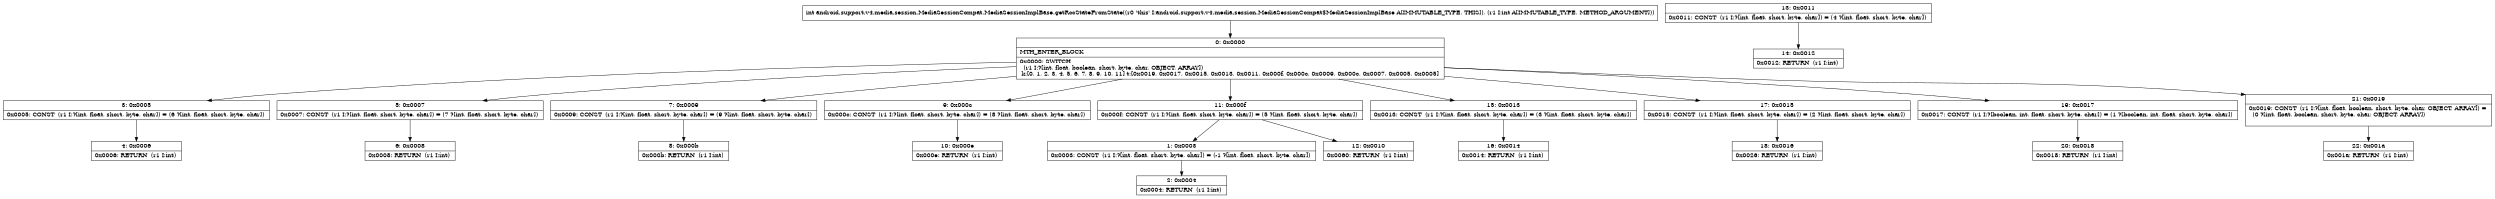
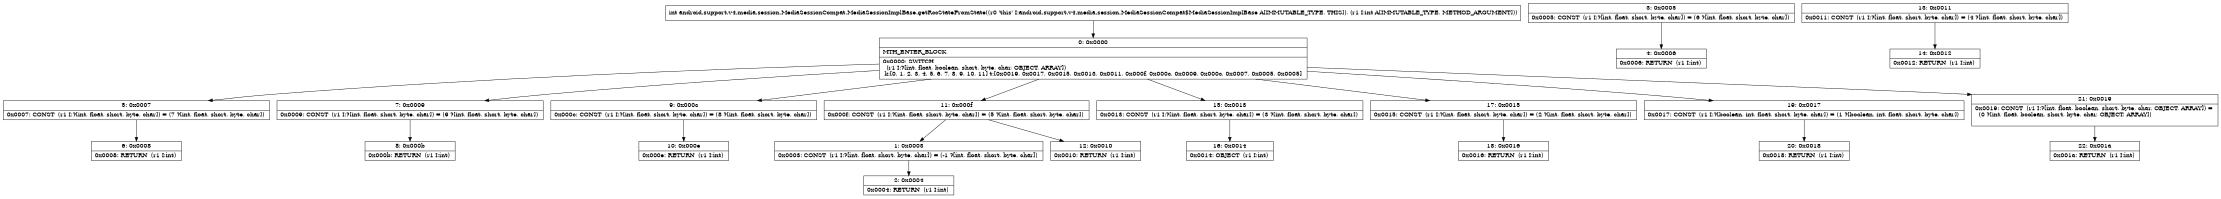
  digraph {
    node [shape=record]
    n1 [label="{0\:\ 0x0000|MTH_ENTER_BLOCK\l|0x0000: SWITCH  \l  (r1 I:?[int, float, boolean, short, byte, char, OBJECT, ARRAY])\l k:[0, 1, 2, 3, 4, 5, 6, 7, 8, 9, 10, 11] t:[0x0019, 0x0017, 0x0015, 0x0013, 0x0011, 0x000f, 0x000c, 0x0009, 0x000c, 0x0007, 0x0005, 0x0005] \l}"]
    n2 [label="{3\:\ 0x0005|0x0005: CONST  (r1 I:?[int, float, short, byte, char]) = (6 ?[int, float, short, byte, char]) \l}"]
    n3 [label="{5\:\ 0x0007|0x0007: CONST  (r1 I:?[int, float, short, byte, char]) = (7 ?[int, float, short, byte, char]) \l}"]
    n4 [label="{7\:\ 0x0009|0x0009: CONST  (r1 I:?[int, float, short, byte, char]) = (9 ?[int, float, short, byte, char]) \l}"]
    n5 [label="{9\:\ 0x000c|0x000c: CONST  (r1 I:?[int, float, short, byte, char]) = (8 ?[int, float, short, byte, char]) \l}"]
    n6 [label="{11\:\ 0x000f|0x000f: CONST  (r1 I:?[int, float, short, byte, char]) = (5 ?[int, float, short, byte, char]) \l}"]
    n7 [label="{15\:\ 0x0013|0x0013: CONST  (r1 I:?[int, float, short, byte, char]) = (3 ?[int, float, short, byte, char]) \l}"]
    n8 [label="{17\:\ 0x0015|0x0015: CONST  (r1 I:?[int, float, short, byte, char]) = (2 ?[int, float, short, byte, char]) \l}"]
    n9 [label="{19\:\ 0x0017|0x0017: CONST  (r1 I:?[boolean, int, float, short, byte, char]) = (1 ?[boolean, int, float, short, byte, char]) \l}"]
    n10 [label="{21\:\ 0x0019|0x0019: CONST  (r1 I:?[int, float, boolean, short, byte, char, OBJECT, ARRAY]) = \l  (0 ?[int, float, boolean, short, byte, char, OBJECT, ARRAY])\l \l}"]
    n11 [label="{1\:\ 0x0003|0x0003: CONST  (r1 I:?[int, float, short, byte, char]) = (\-1 ?[int, float, short, byte, char]) \l}"]
    n12 [label="{2\:\ 0x0004|0x0004: RETURN  (r1 I:int) \l}"]
    n13 [label="{4\:\ 0x0006|0x0006: RETURN  (r1 I:int) \l}"]
    n14 [label="{6\:\ 0x0008|0x0008: RETURN  (r1 I:int) \l}"]
    n15 [label="{8\:\ 0x000b|0x000b: RETURN  (r1 I:int) \l}"]
    n16 [label="{10\:\ 0x000e|0x000e: RETURN  (r1 I:int) \l}"]
-   n17 [label="{12\:\ 0x0010|0x0060: RETURN  (r1 I:int) \l}"]
+   n17 [label="{12\:\ 0x0010|0x0010: RETURN  (r1 I:int) \l}"]
    n18 [label="{13\:\ 0x0011|0x0011: CONST  (r1 I:?[int, float, short, byte, char]) = (4 ?[int, float, short, byte, char]) \l}"]
    n19 [label="{14\:\ 0x0012|0x0012: RETURN  (r1 I:int) \l}"]
-   n20 [label="{16\:\ 0x0014|0x0014: RETURN  (r1 I:int) \l}"]
-   n21 [label="{18\:\ 0x0016|0x0026: RETURN  (r1 I:int) \l}"]
+   n20 [label="{16\:\ 0x0014|0x0014: OBJECT  (r1 I:int) \l}"]
+   n21 [label="{18\:\ 0x0016|0x0016: RETURN  (r1 I:int) \l}"]
    n22 [label="{20\:\ 0x0018|0x0018: RETURN  (r1 I:int) \l}"]
    n23 [label="{22\:\ 0x001a|0x001a: RETURN  (r1 I:int) \l}"]
    n24 [label="{int android.support.v4.media.session.MediaSessionCompat.MediaSessionImplBase.getRccStateFromState((r0 'this' I:android.support.v4.media.session.MediaSessionCompat$MediaSessionImplBase A[IMMUTABLE_TYPE, THIS]), (r1 I:int A[IMMUTABLE_TYPE, METHOD_ARGUMENT])) }"]
-   n1 -> n2
    n1 -> n3
    n1 -> n4
    n1 -> n5
    n1 -> n6
    n1 -> n7
    n1 -> n8
    n1 -> n9
    n1 -> n10
    n2 -> n13
    n3 -> n14
    n4 -> n15
    n5 -> n16
    n6 -> n11
    n6 -> n17
    n7 -> n20
    n8 -> n21
    n9 -> n22
    n10 -> n23
    n11 -> n12
    n18 -> n19
    n24 -> n1
  }
